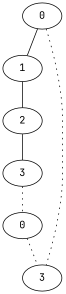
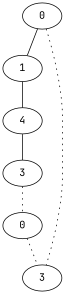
  graph {
    fontname="JetBrains Mono"
    node [fontname="JetBrains Mono"]
    edge [fontname="JetBrains Mono"]
    n1 [label=0]
    n2 [label=1]
    n3 [label=3]
-   n4 [label=2]
+   n4 [label=4]
    n5 [label=3]
    n6 [label=0]
    n1 -- n2
    n1 -- n3 [style=dotted]
    n2 -- n4
    n4 -- n5
    n5 -- n6 [style=dotted]
    n6 -- n3 [style=dotted]
  }
